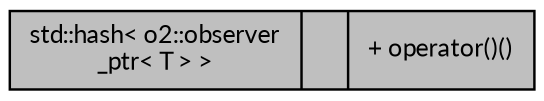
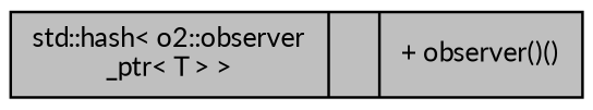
  digraph {
    rankdir=LR
    fontname=Lato
-   n1 [color=black fillcolor=grey75 fontcolor=black fontname=Lato fontsize=10 height=0.2 label="{std::hash\< o2::observer\l_ptr\< T \> \>\n||+ operator()()\l}" shape=record style=filled width=0.4]
+   n1 [color=black fillcolor=grey75 fontcolor=black fontname=Lato fontsize=10 height=0.2 label="{std::hash\< o2::observer\l_ptr\< T \> \>\n||+ observer()()\l}" shape=record style=filled width=0.4]
  }
